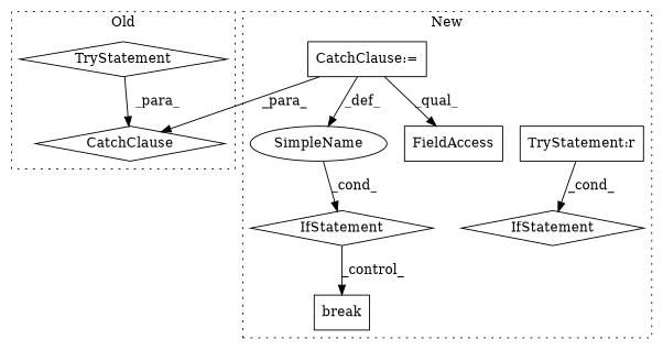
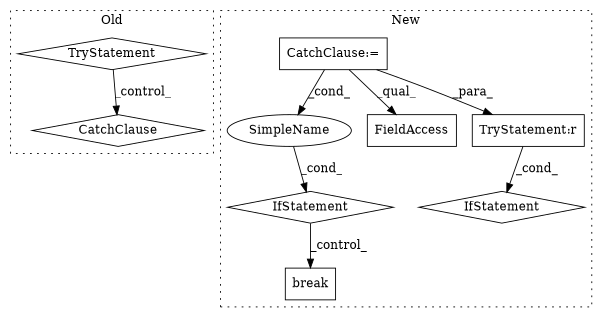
  digraph {
    node [a=25 l=4 shape=diamond]
    n1 [a=12 l="17,2" label=CatchClause s="810,839"]
    n2 [a=54 label=TryStatement s=614]
    n3 [a=10 l=6 label=break s=883 shape=box]
    n4 [l="4,2" label=IfStatement s="830,848"]
    n5 [a=42 label=SimpleName shape=ellipse l=""]
    n6 [a=7 l="57,2" label="CatchClause:=" s="704,818" shape=box]
    n7 [a=22 l=6 label=FieldAccess s=834 shape=box]
    n8 [l="4,2" label=IfStatement s="914,933"]
    n9 [a=27 label="TryStatement:r" s=925 shape=box]
    subgraph cluster_1 {
      label=Old
      style=dotted
      n1
      n2
    }
    subgraph cluster_2 {
      label=New
      style=dotted
      n3
      n4
      n5
      n6
      n7
      n8
      n9
    }
-   n2 -> n1 [label=_para_]
+   n2 -> n1 [label=_control_]
    n4 -> n3 [label=_control_]
    n5 -> n4 [label=_cond_]
-   n6 -> n5 [label=_def_]
+   n6 -> n5 [label=_cond_]
    n6 -> n7 [label=_qual_]
-   n6 -> n1 [label=_para_]
+   n6 -> n9 [label=_para_]
    n9 -> n8 [label=_cond_]
  }
